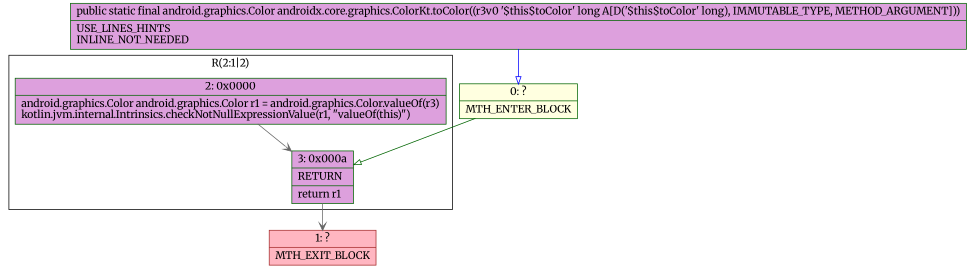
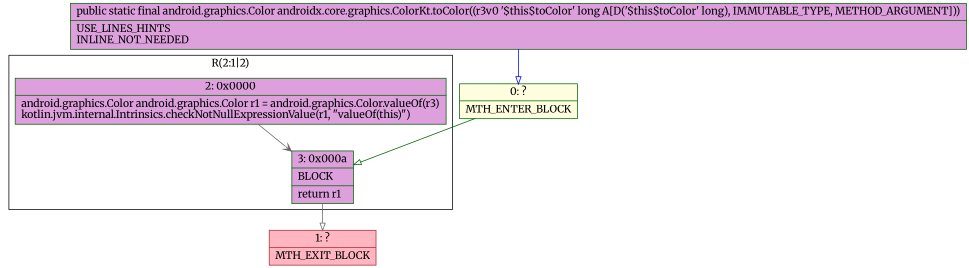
  digraph {
    fontname=Merriweather
    node [color=darkgreen fillcolor=plum fontname=Merriweather shape=record style=filled]
    edge [arrowhead=vee color=gray40 fontname=Merriweather]
    n1 [label="{2\:\ 0x0000|android.graphics.Color android.graphics.Color r1 = android.graphics.Color.valueOf(r3)\lkotlin.jvm.internal.Intrinsics.checkNotNullExpressionValue(r1, \"valueOf(this)\")\l}"]
-   n2 [label="{3\:\ 0x000a|RETURN\l|return r1\l}"]
+   n2 [label="{3\:\ 0x000a|BLOCK\l|return r1\l}"]
    n3 [color=brown fillcolor=lightpink label="{1\:\ ?|MTH_EXIT_BLOCK\l}"]
    n4 [fillcolor=lightyellow label="{0\:\ ?|MTH_ENTER_BLOCK\l}"]
    n5 [label="{public static final android.graphics.Color androidx.core.graphics.ColorKt.toColor((r3v0 '$this$toColor' long A[D('$this$toColor' long), IMMUTABLE_TYPE, METHOD_ARGUMENT]))  | USE_LINES_HINTS\lINLINE_NOT_NEEDED\l}"]
    subgraph cluster_1 {
      label="R(2:1|2)"
      n1
      n2
    }
    n1 -> n2
-   n2 -> n3
+   n2 -> n3 [arrowhead=onormal]
    n4 -> n2 [arrowhead=onormal color=darkgreen]
    n5 -> n4 [arrowhead=onormal color=blue]
  }
